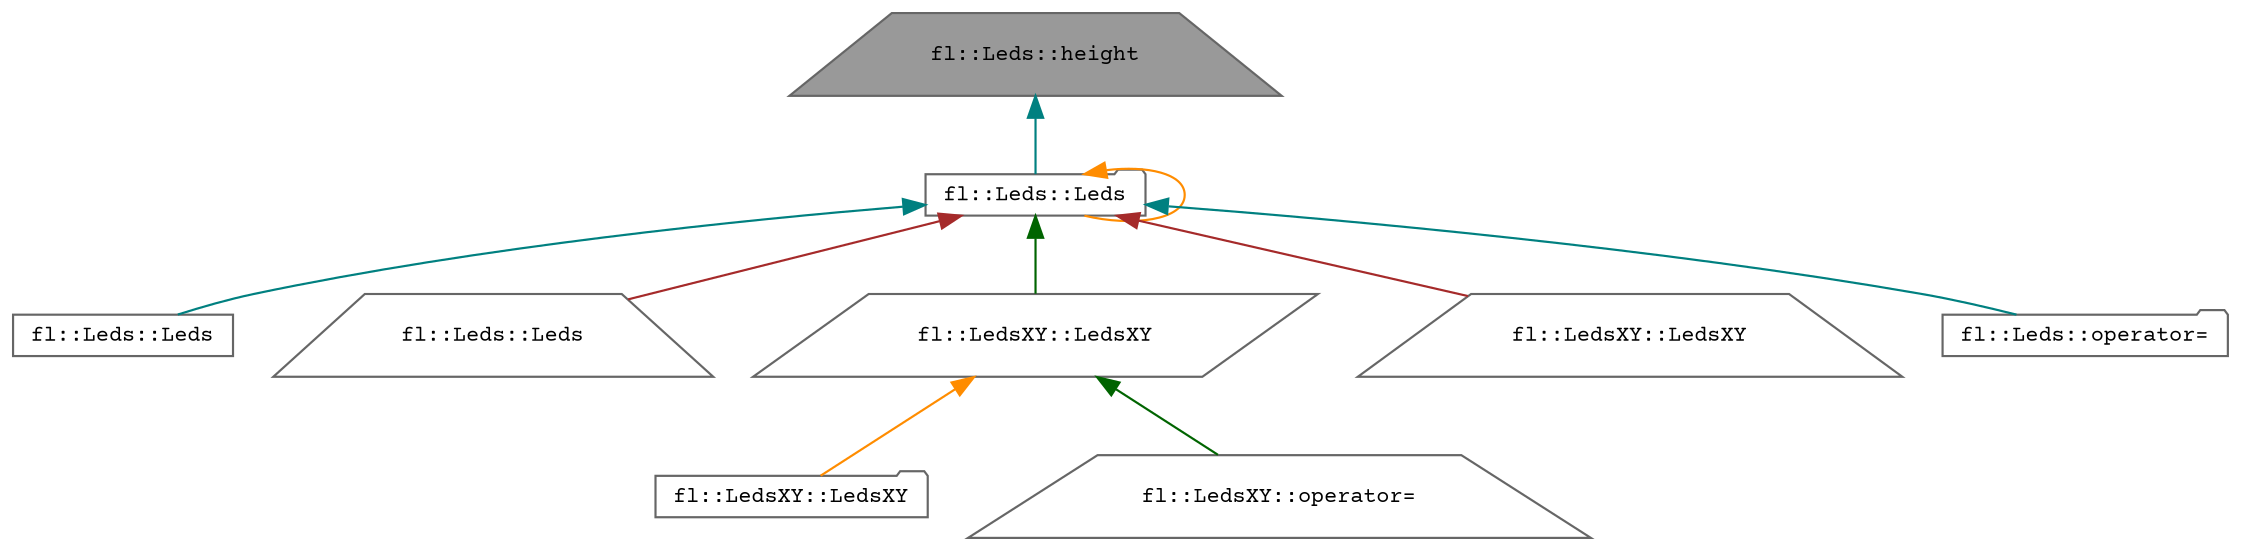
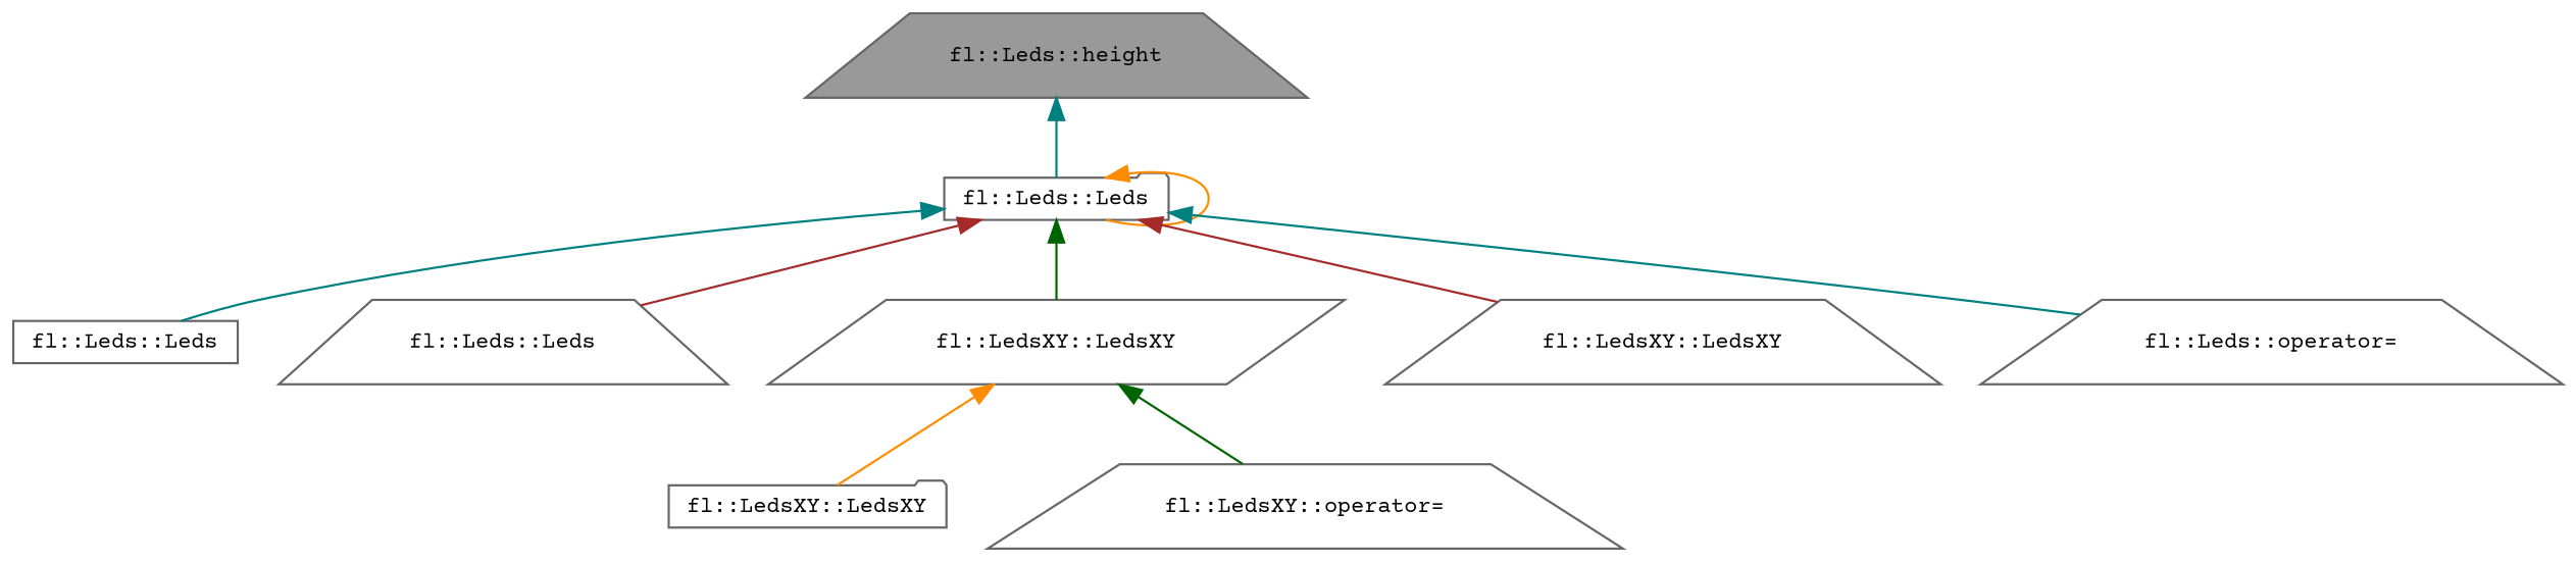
  digraph {
    rankdir=TB
    fontname="Courier Prime"
    node [color=grey40 fillcolor=white fontname="Courier Prime" fontsize=10 shape=trapezium style=filled]
    edge [color=teal dir=back fontname="Courier Prime" fontsize=10 labelfontname=Helvetica labelfontsize=10 style=solid]
    n1 [color=gray40 fillcolor=grey60 fontcolor=black height=0.2 label="fl::Leds::height" width=0.4]
    n2 [height=0.2 label="fl::Leds::Leds" shape=folder width=0.4]
    n3 [height=0.2 label="fl::Leds::Leds" shape=box width=0.4]
    n4 [height=0.2 label="fl::Leds::Leds" width=0.4]
    n5 [height=0.2 label="fl::LedsXY::LedsXY" shape=parallelogram width=0.4]
    n6 [height=0.2 label="fl::LedsXY::LedsXY" width=0.4]
-   n7 [height=0.2 label="fl::Leds::operator=" shape=folder width=0.4]
+   n7 [height=0.2 label="fl::Leds::operator=" width=0.4]
    n8 [height=0.2 label="fl::LedsXY::LedsXY" shape=folder width=0.4]
    n9 [height=0.2 label="fl::LedsXY::operator=" width=0.4]
    n1 -> n2
    n2 -> n2 [color=darkorange]
    n2 -> n3
    n2 -> n4 [color=brown]
    n2 -> n5 [color=darkgreen]
    n2 -> n6 [color=brown]
    n2 -> n7
    n5 -> n8 [color=darkorange]
    n5 -> n9 [color=darkgreen]
  }
